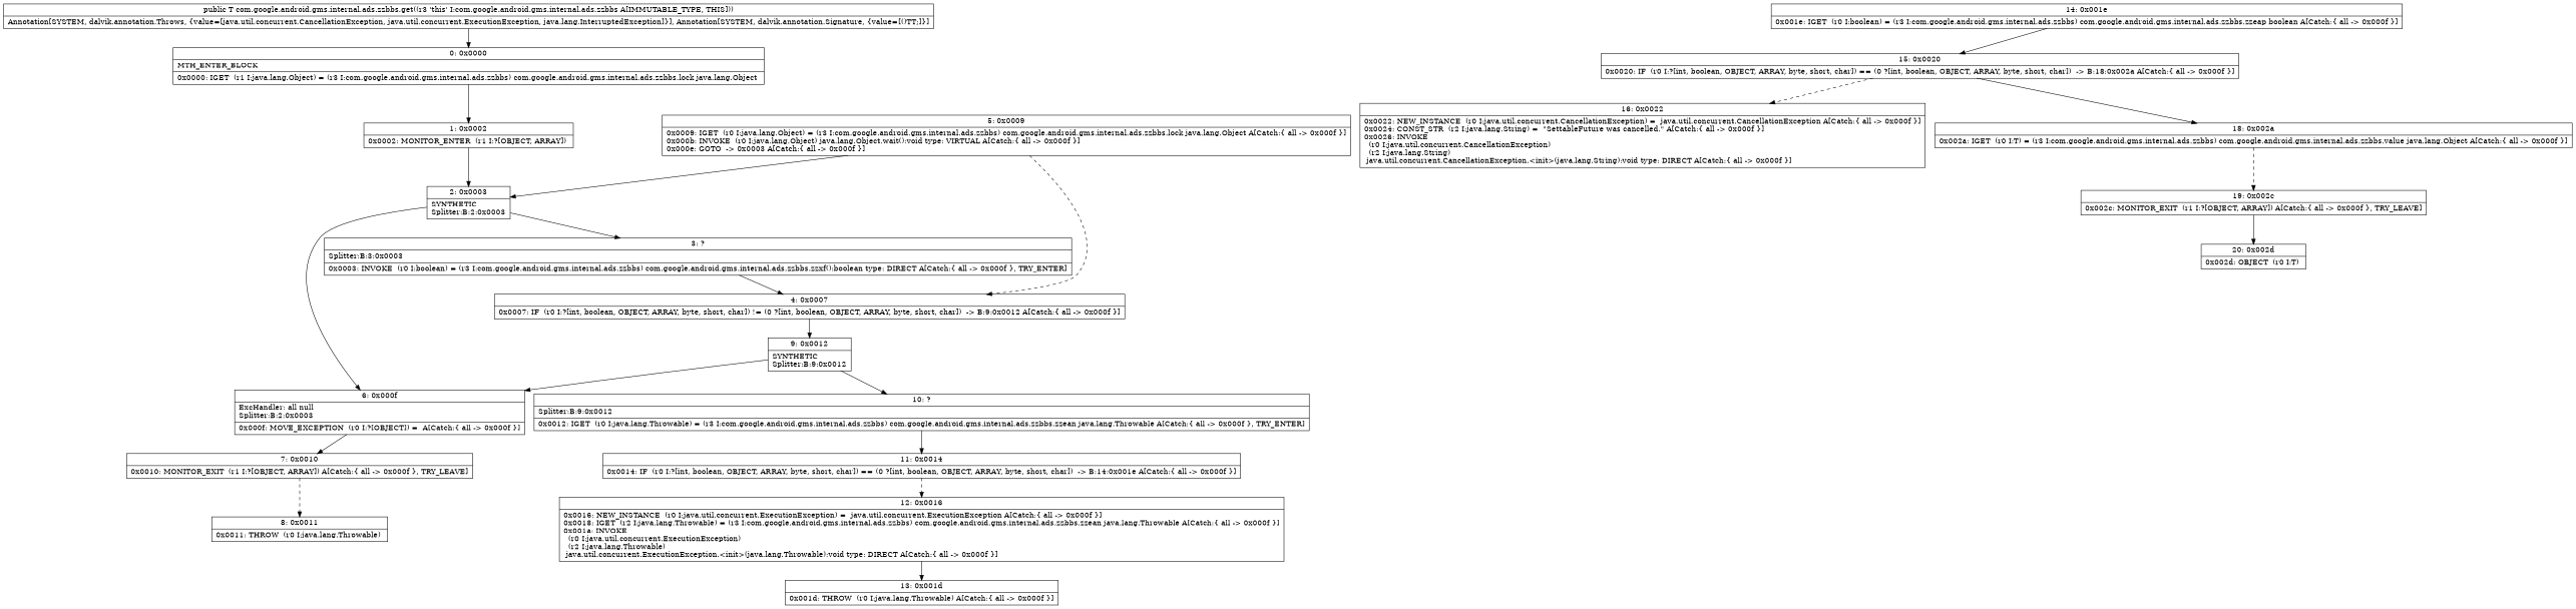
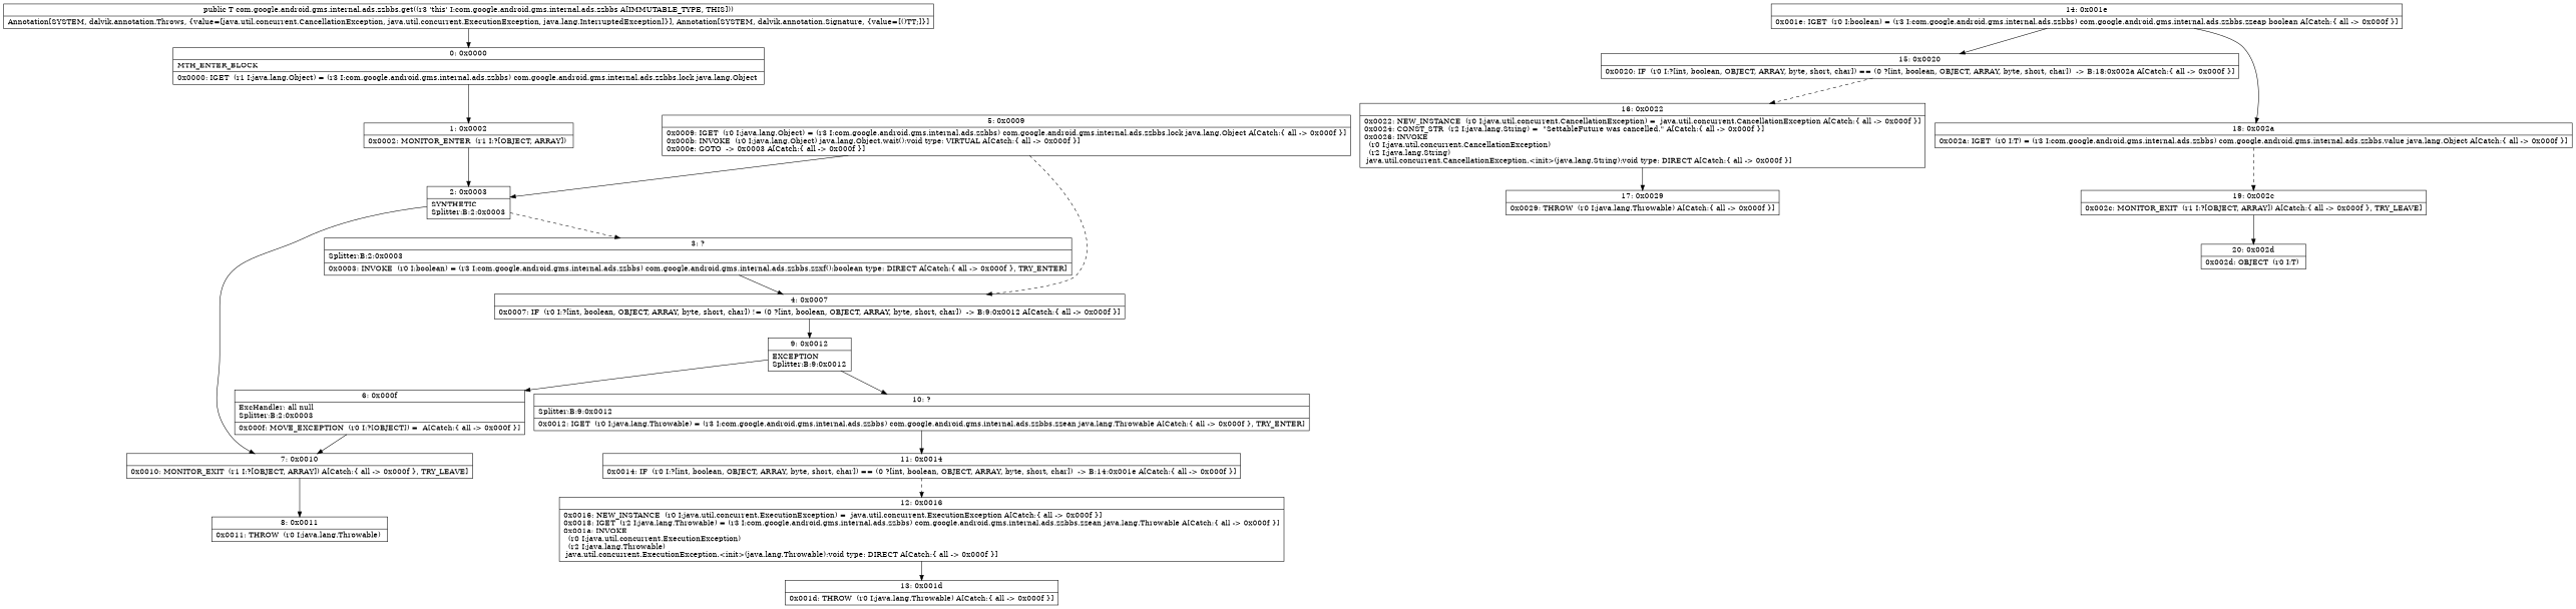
  digraph {
    fontname="DejaVu Serif"
    node [fontname="DejaVu Serif" shape=record]
    edge [fontname="DejaVu Serif"]
    n1 [label="{0\:\ 0x0000|MTH_ENTER_BLOCK\l|0x0000: IGET  (r1 I:java.lang.Object) = (r3 I:com.google.android.gms.internal.ads.zzbbs) com.google.android.gms.internal.ads.zzbbs.lock java.lang.Object \l}"]
    n2 [label="{1\:\ 0x0002|0x0002: MONITOR_ENTER  (r1 I:?[OBJECT, ARRAY]) \l}"]
    n3 [label="{2\:\ 0x0003|SYNTHETIC\lSplitter:B:2:0x0003\l}"]
-   n4 [label="{3\:\ ?|Splitter:B:3:0x0003\l|0x0003: INVOKE  (r0 I:boolean) = (r3 I:com.google.android.gms.internal.ads.zzbbs) com.google.android.gms.internal.ads.zzbbs.zzxf():boolean type: DIRECT A[Catch:\{ all \-\> 0x000f \}, TRY_ENTER]\l}"]
+   n4 [label="{3\:\ ?|Splitter:B:2:0x0003\l|0x0003: INVOKE  (r0 I:boolean) = (r3 I:com.google.android.gms.internal.ads.zzbbs) com.google.android.gms.internal.ads.zzbbs.zzxf():boolean type: DIRECT A[Catch:\{ all \-\> 0x000f \}, TRY_ENTER]\l}"]
    n5 [label="{6\:\ 0x000f|ExcHandler: all null\lSplitter:B:2:0x0003\l|0x000f: MOVE_EXCEPTION  (r0 I:?[OBJECT]) =  A[Catch:\{ all \-\> 0x000f \}]\l}"]
    n6 [label="{4\:\ 0x0007|0x0007: IF  (r0 I:?[int, boolean, OBJECT, ARRAY, byte, short, char]) != (0 ?[int, boolean, OBJECT, ARRAY, byte, short, char])  \-\> B:9:0x0012 A[Catch:\{ all \-\> 0x000f \}]\l}"]
    n7 [label="{7\:\ 0x0010|0x0010: MONITOR_EXIT  (r1 I:?[OBJECT, ARRAY]) A[Catch:\{ all \-\> 0x000f \}, TRY_LEAVE]\l}"]
-   n8 [label="{9\:\ 0x0012|SYNTHETIC\lSplitter:B:9:0x0012\l}"]
+   n8 [label="{9\:\ 0x0012|EXCEPTION\lSplitter:B:9:0x0012\l}"]
    n9 [label="{5\:\ 0x0009|0x0009: IGET  (r0 I:java.lang.Object) = (r3 I:com.google.android.gms.internal.ads.zzbbs) com.google.android.gms.internal.ads.zzbbs.lock java.lang.Object A[Catch:\{ all \-\> 0x000f \}]\l0x000b: INVOKE  (r0 I:java.lang.Object) java.lang.Object.wait():void type: VIRTUAL A[Catch:\{ all \-\> 0x000f \}]\l0x000e: GOTO  \-\> 0x0003 A[Catch:\{ all \-\> 0x000f \}]\l}"]
    n10 [label="{10\:\ ?|Splitter:B:9:0x0012\l|0x0012: IGET  (r0 I:java.lang.Throwable) = (r3 I:com.google.android.gms.internal.ads.zzbbs) com.google.android.gms.internal.ads.zzbbs.zzean java.lang.Throwable A[Catch:\{ all \-\> 0x000f \}, TRY_ENTER]\l}"]
    n11 [label="{8\:\ 0x0011|0x0011: THROW  (r0 I:java.lang.Throwable) \l}"]
    n12 [label="{11\:\ 0x0014|0x0014: IF  (r0 I:?[int, boolean, OBJECT, ARRAY, byte, short, char]) == (0 ?[int, boolean, OBJECT, ARRAY, byte, short, char])  \-\> B:14:0x001e A[Catch:\{ all \-\> 0x000f \}]\l}"]
    n13 [label="{12\:\ 0x0016|0x0016: NEW_INSTANCE  (r0 I:java.util.concurrent.ExecutionException) =  java.util.concurrent.ExecutionException A[Catch:\{ all \-\> 0x000f \}]\l0x0018: IGET  (r2 I:java.lang.Throwable) = (r3 I:com.google.android.gms.internal.ads.zzbbs) com.google.android.gms.internal.ads.zzbbs.zzean java.lang.Throwable A[Catch:\{ all \-\> 0x000f \}]\l0x001a: INVOKE  \l  (r0 I:java.util.concurrent.ExecutionException)\l  (r2 I:java.lang.Throwable)\l java.util.concurrent.ExecutionException.\<init\>(java.lang.Throwable):void type: DIRECT A[Catch:\{ all \-\> 0x000f \}]\l}"]
    n14 [label="{13\:\ 0x001d|0x001d: THROW  (r0 I:java.lang.Throwable) A[Catch:\{ all \-\> 0x000f \}]\l}"]
    n15 [label="{14\:\ 0x001e|0x001e: IGET  (r0 I:boolean) = (r3 I:com.google.android.gms.internal.ads.zzbbs) com.google.android.gms.internal.ads.zzbbs.zzeap boolean A[Catch:\{ all \-\> 0x000f \}]\l}"]
    n16 [label="{15\:\ 0x0020|0x0020: IF  (r0 I:?[int, boolean, OBJECT, ARRAY, byte, short, char]) == (0 ?[int, boolean, OBJECT, ARRAY, byte, short, char])  \-\> B:18:0x002a A[Catch:\{ all \-\> 0x000f \}]\l}"]
    n17 [label="{16\:\ 0x0022|0x0022: NEW_INSTANCE  (r0 I:java.util.concurrent.CancellationException) =  java.util.concurrent.CancellationException A[Catch:\{ all \-\> 0x000f \}]\l0x0024: CONST_STR  (r2 I:java.lang.String) =  \"SettableFuture was cancelled.\" A[Catch:\{ all \-\> 0x000f \}]\l0x0026: INVOKE  \l  (r0 I:java.util.concurrent.CancellationException)\l  (r2 I:java.lang.String)\l java.util.concurrent.CancellationException.\<init\>(java.lang.String):void type: DIRECT A[Catch:\{ all \-\> 0x000f \}]\l}"]
    n18 [label="{18\:\ 0x002a|0x002a: IGET  (r0 I:T) = (r3 I:com.google.android.gms.internal.ads.zzbbs) com.google.android.gms.internal.ads.zzbbs.value java.lang.Object A[Catch:\{ all \-\> 0x000f \}]\l}"]
+   n19 [label="{17\:\ 0x0029|0x0029: THROW  (r0 I:java.lang.Throwable) A[Catch:\{ all \-\> 0x000f \}]\l}"]
    n20 [label="{19\:\ 0x002c|0x002c: MONITOR_EXIT  (r1 I:?[OBJECT, ARRAY]) A[Catch:\{ all \-\> 0x000f \}, TRY_LEAVE]\l}"]
    n21 [label="{20\:\ 0x002d|0x002d: OBJECT  (r0 I:T) \l}"]
    n22 [label="{public T com.google.android.gms.internal.ads.zzbbs.get((r3 'this' I:com.google.android.gms.internal.ads.zzbbs A[IMMUTABLE_TYPE, THIS]))  | Annotation[SYSTEM, dalvik.annotation.Throws, \{value=[java.util.concurrent.CancellationException, java.util.concurrent.ExecutionException, java.lang.InterruptedException]\}], Annotation[SYSTEM, dalvik.annotation.Signature, \{value=[()TT;]\}]\l}"]
    n1 -> n2
    n2 -> n3
-   n3 -> n4
-   n3 -> n5
+   n3 -> n4 [style=dashed]
+   n3 -> n7
    n4 -> n6
    n5 -> n7
    n6 -> n8
-   n7 -> n11 [style=dashed]
+   n7 -> n11
    n8 -> n5
    n8 -> n10
    n9 -> n3
    n9 -> n6 [style=dashed]
    n10 -> n12
    n12 -> n13 [style=dashed]
    n13 -> n14
    n15 -> n16
    n16 -> n17 [style=dashed]
-   n16 -> n18
+   n15 -> n18
+   n17 -> n19
    n18 -> n20 [style=dashed]
    n20 -> n21
    n22 -> n1
  }
